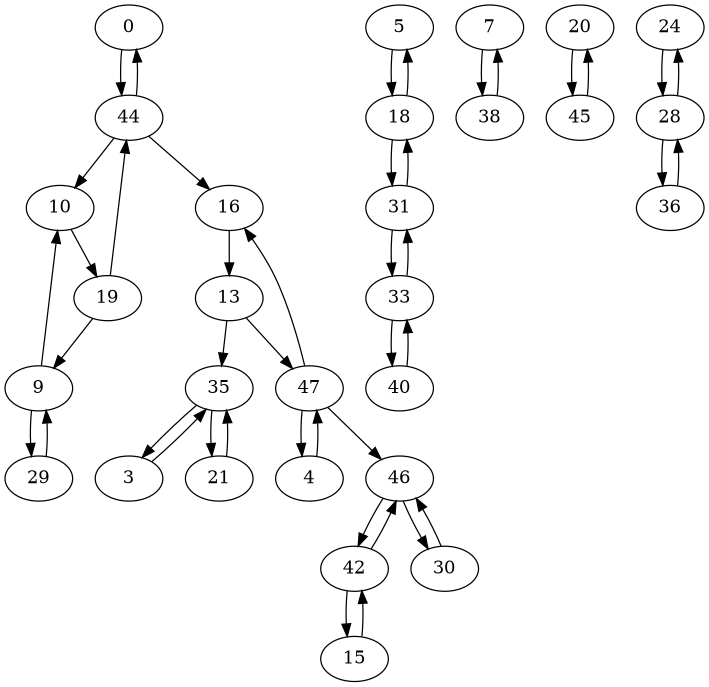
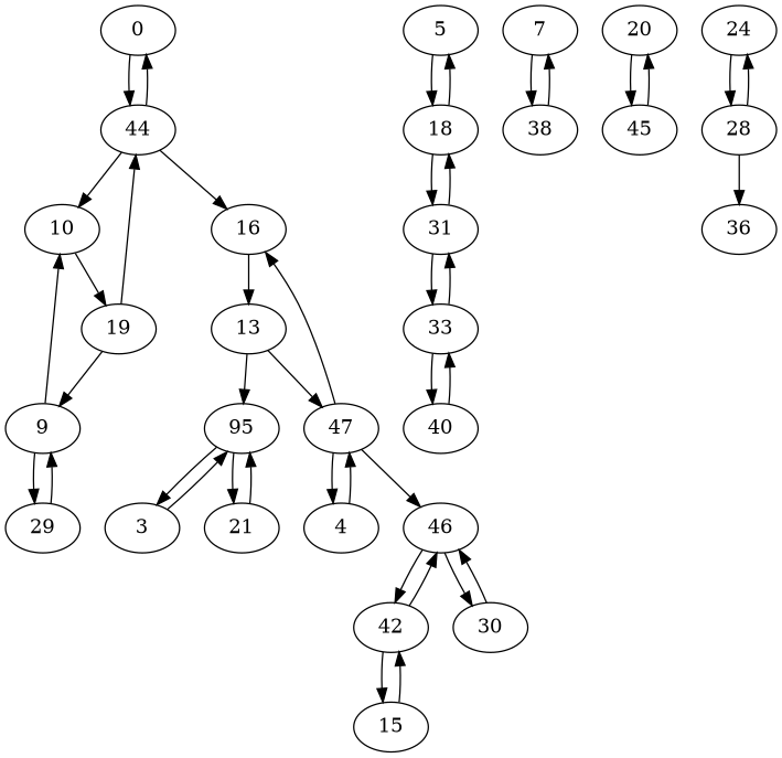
  digraph {
    n1 [label=0]
    44
    10
    16
    19
    13
    3
-   35
+   35 [label=95]
    21
    4
    47
    46
    42
    30
    5
    18
    31
    33
    7
    38
    9
    29
    15
    40
    20
    45
    24
    28
    36
    n1 -> 44
    44 -> n1
    44 -> 10
    44 -> 16
    10 -> 19
    16 -> 13
    19 -> 44
    19 -> 9
    13 -> 35
    13 -> 47
    3 -> 35
    35 -> 3
    35 -> 21
    21 -> 35
    4 -> 47
    47 -> 16
    47 -> 4
    47 -> 46
    46 -> 42
    46 -> 30
    42 -> 46
    42 -> 15
    30 -> 46
    5 -> 18
    18 -> 5
    18 -> 31
    31 -> 18
    31 -> 33
    33 -> 31
    33 -> 40
    7 -> 38
    38 -> 7
    9 -> 10
    9 -> 29
    29 -> 9
    15 -> 42
    40 -> 33
    20 -> 45
    45 -> 20
    24 -> 28
    28 -> 24
    28 -> 36
-   36 -> 28
  }
